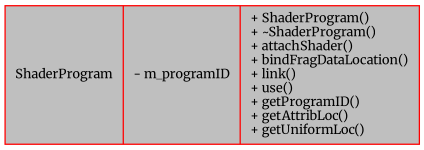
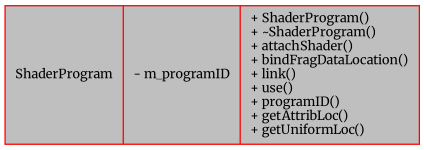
  digraph {
    rankdir=LR
    fontname=Merriweather
-   n1 [color=red fillcolor=grey75 fontcolor=black fontname=Merriweather fontsize=10 height=0.2 label="{ShaderProgram\n|- m_programID\l|+ ShaderProgram()\l+ ~ShaderProgram()\l+ attachShader()\l+ bindFragDataLocation()\l+ link()\l+ use()\l+ getProgramID()\l+ getAttribLoc()\l+ getUniformLoc()\l}" shape=record style=filled width=0.4]
+   n1 [color=red fillcolor=grey75 fontcolor=black fontname=Merriweather fontsize=10 height=0.2 label="{ShaderProgram\n|- m_programID\l|+ ShaderProgram()\l+ ~ShaderProgram()\l+ attachShader()\l+ bindFragDataLocation()\l+ link()\l+ use()\l+ programID()\l+ getAttribLoc()\l+ getUniformLoc()\l}" shape=record style=filled width=0.4]
  }
